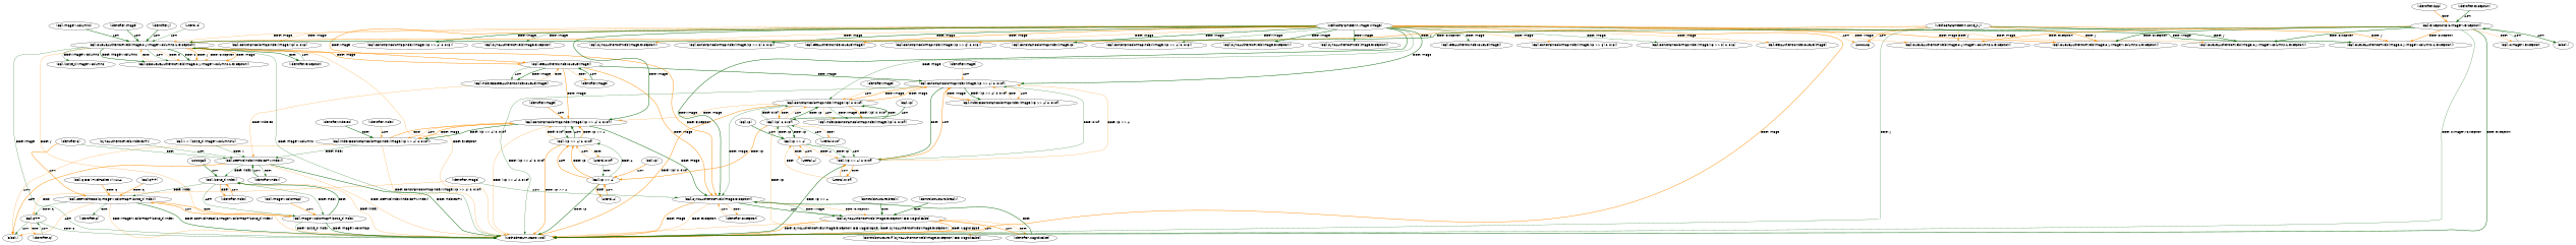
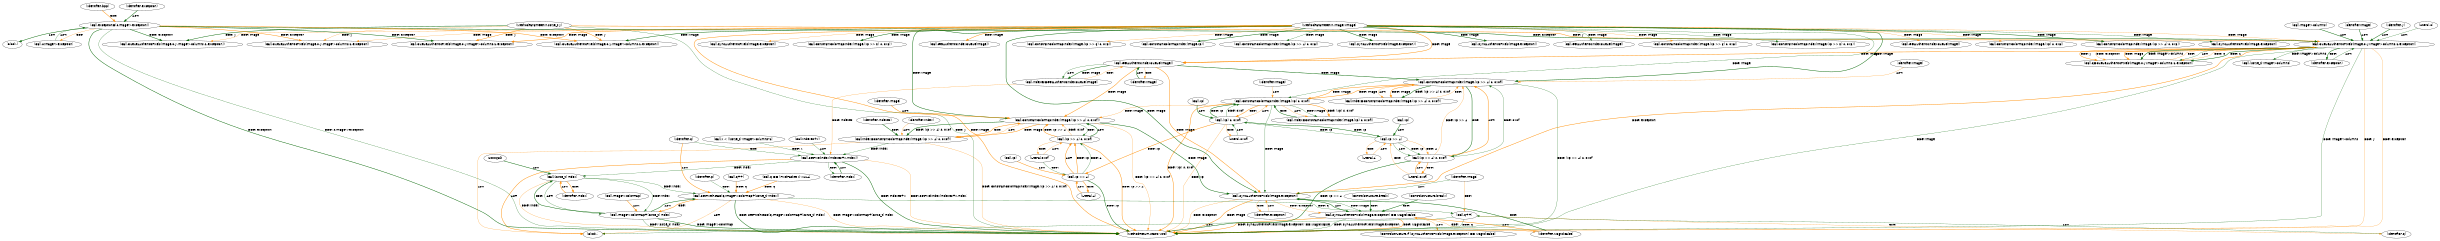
  digraph {
    fontname="DejaVu Sans"
    node [fontname="DejaVu Sans"]
    edge [color=darkorange fontname="DejaVu Sans" style=solid]
    n1 [label="(Call,ConstrainColormapIndex(image,(*p >> 4) & 0x0f))"]
    n2 [label="(Call,(*p >> 4) & 0x0f)"]
    n3 [label="(Call,index=ConstrainColormapIndex(image,(*p >> 4) & 0x0f))"]
    n4 [label="(Call,SyncAuthenticPixels(image,exception))"]
    n5 [label="(MethodReturn,static void)"]
    n6 [label="(Literal,0x0f)"]
    n7 [label="(Call,SetPixelIndex(indexes+x,index))"]
    n8 [label="(Block,)"]
    n9 [label="(Call,SyncAuthenticPixels(image,exception) == MagickFalse)"]
    n10 [label="(Identifier,exception)"]
    n11 [label="(Call,GetAuthenticIndexQueue(image))"]
    n12 [label="(Call,ConstrainColormapIndex(image,(*p >> 4) & 0x0f))"]
    n13 [label="(Identifier,image)"]
    n14 [label="(Call,indexes=GetAuthenticIndexQueue(image))"]
    n15 [label="(Call,ConstrainColormapIndex(image,(*p) & 0x0f))"]
    n16 [label="(Call,(*p >> 4) & 0x0f)"]
    n17 [label="(Call,index=ConstrainColormapIndex(image,(*p >> 4) & 0x0f))"]
    n18 [label="(Call,QueueAuthenticPixels(image,0,y,image->columns,1,exception))"]
    n19 [label="(Call,q=QueueAuthenticPixels(image,0,y,image->columns,1,exception))"]
    n20 [label="(Call,(ssize_t) image->columns)"]
    n21 [label="(Identifier,exception)"]
    n22 [label="(MethodParameterIn,Image *image)"]
    n23 [label="(Call,GetAuthenticIndexQueue(image))"]
    n24 [label="(Call,ConstrainColormapIndex(image,(*p >> 6) & 0x3))"]
    n25 [label="(Call,ConstrainColormapIndex(image,(*p >> 2) & 0x3))"]
    n26 [label="(Call,GetAuthenticIndexQueue(image))"]
    n27 [label="(Call,ConstrainColormapIndex(image,(*p) & 0x3))"]
    n28 [label="(Call,ConstrainColormapIndex(image,(*p >> 4) & 0x3))"]
    n29 [label="(Call,SyncAuthenticPixels(image,exception))"]
    n30 [label="(Call,SyncAuthenticPixels(image,exception))"]
    n31 [label="(Call,ConstrainColormapIndex(image,(*p >> 2) & 0x3))"]
    n32 [label="(Call,GetAuthenticIndexQueue(image))"]
    n33 [label="(Call,QueueAuthenticPixels(image,0,y,image->columns,1,exception))"]
    n34 [label="(Call,ConstrainColormapIndex(image,(*p >> 6) & 0x3))"]
    n35 [label="(Call,QueueAuthenticPixels(image,0,y,image->columns,1,exception))"]
    n36 [label="(Call,QueueAuthenticPixels(image,0,y,image->columns,1,exception))"]
    n37 [label="(Call,ConstrainColormapIndex(image,*p))"]
    n38 [label="(Call,ConstrainColormapIndex(image,(*p >> 4) & 0x3))"]
    n39 [label="(Call,QueueAuthenticPixels(image,0,y,image->columns,1,exception))"]
    n40 [label="(Call,SyncAuthenticPixels(image,exception))"]
    n41 [label="(Call,SyncAuthenticPixels(image,exception))"]
-   1000105
    n43 [label="(Call,(*p) & 0x0f)"]
    n44 [label="(Call,index=ConstrainColormapIndex(image,(*p) & 0x0f))"]
    n45 [label="(MethodParameterIn,ssize_t y)"]
    n46 [label="(Call,exception=(&image->exception))"]
    n47 [label="(Block,)"]
    n48 [label="(Call,&image->exception)"]
    n49 [label="(Call,*p >> 4)"]
    n50 [label="(Call,*p >> 4)"]
    n51 [label="(Literal,0x0f)"]
    n52 [label="(Literal,0x0f)"]
    n53 [label="(Literal,4)"]
    n54 [label="(Literal,4)"]
    n55 [label="(Call,(ssize_t) index)"]
    n56 [label="(Identifier,index)"]
    n57 [label="(Call,SetPixelRGBO(q,image->colormap+(ssize_t) index))"]
    n58 [label="(Call,image->colormap+(ssize_t) index)"]
    n59 [label="(Identifier,index)"]
    n60 [label="(Call,q++)"]
    n61 [label="(Identifier,q)"]
    n62 [label="(Identifier,MagickFalse)"]
    n63 [label="(ControlStructure,if (SyncAuthenticPixels(image,exception) == MagickFalse))"]
    n64 [label="(Identifier,image)"]
    n65 [label="(Call,*p)"]
    n66 [label="(Call,q == (PixelPacket *) NULL)"]
    n67 [label="(Identifier,bpp)"]
    n68 [label="(Literal,0)"]
    n69 [label="(Call,x < ((ssize_t) image->columns-1))"]
    n70 [label="(Call,image->colormap)"]
    n71 [label="(Identifier,indexes)"]
    n72 [label="(Identifier,p)"]
    n73 [label="(Identifier,image)"]
    n74 [label="(Call,image->columns)"]
    n75 [label="(Identifier,exception)"]
    n76 [label="(Identifier,image)"]
    n77 [label="(Identifier,q)"]
    n78 [label="(Call,*p)"]
    n79 [label="(ControlStructure,break;)"]
    n80 [label="(ControlStructure,break;)"]
    n81 [label="(Identifier,image)"]
    n82 [label="(Identifier,index)"]
    n83 [label="(Identifier,image)"]
    n84 [label="(Call,*p)"]
    n85 [label="(Identifier,y)"]
-   n86 [label="(SyncAuthenticPixels,indexes+x)"]
+   n86 [label="(Call,indexes+x)"]
    n87 [label="(Call,q++)"]
    1000659
    n1 -> n2 [color=darkgreen label="CFG: "]
    n1 -> n3 [label="AST: "]
    n1 -> n3 [label="DDG: image" style=bold]
    n1 -> n3 [color=darkgreen label="DDG: (*p >> 4) & 0x0f" style=bold]
    n1 -> n4 [color=darkgreen label="DDG: image" style=bold]
    n1 -> n5 [label="DDG: (*p >> 4) & 0x0f"]
    n2 -> n1 [color=darkgreen label="AST: " style=bold]
    n2 -> n1 [label="DDG: *p >> 4" style=bold]
    n2 -> n1 [label="DDG: 0x0f"]
    n2 -> n5 [label="DDG: *p >> 4" style=bold]
    n2 -> n6 [label="CFG: "]
    n3 -> n1 [label="CFG: " style=bold]
    n3 -> n5 [label="DDG: ConstrainColormapIndex(image,(*p >> 4) & 0x0f)"]
    n3 -> n7 [color=darkgreen label="DDG: index"]
    n3 -> n8 [label="AST: "]
    n4 -> n5 [label="DDG: image" style=bold]
    n4 -> n5 [label="DDG: exception"]
    n4 -> n9 [color=darkgreen label="AST: " style=bold]
    n4 -> n9 [color=darkgreen label="DDG: image"]
    n4 -> n9 [label="DDG: exception"]
    n4 -> n10 [label="CFG: "]
    n6 -> n2 [label="AST: "]
    n6 -> n50 [color=darkgreen label="CFG: "]
    n7 -> n5 [label="DDG: SetPixelIndex(indexes+x,index)"]
    n7 -> n5 [color=darkgreen label="DDG: indexes+x" style=bold]
    n7 -> n8 [label="AST: " style=bold]
    n7 -> n55 [color=darkgreen label="DDG: index"]
    n7 -> n56 [color=darkgreen label="CFG: "]
    n9 -> n5 [label="DDG: MagickFalse" style=bold]
    n9 -> n5 [label="DDG: SyncAuthenticPixels(image,exception) == MagickFalse" style=bold]
    n9 -> n5 [color=darkgreen label="DDG: SyncAuthenticPixels(image,exception)"]
    n9 -> n62 [label="CFG: "]
    n9 -> n63 [label="AST: "]
    n10 -> n4 [label="AST: "]
    n11 -> n1 [label="DDG: image" style=bold]
    n11 -> n4 [label="DDG: image" style=bold]
    n11 -> n12 [color=darkgreen label="DDG: image" style=bold]
    n11 -> n13 [label="CFG: "]
    n11 -> n14 [color=darkgreen label="AST: "]
    n11 -> n14 [color=darkgreen label="DDG: image" style=bold]
    n12 -> n5 [color=darkgreen label="DDG: (*p >> 4) & 0x0f"]
    n12 -> n15 [label="DDG: image" style=bold]
    n12 -> n16 [color=darkgreen label="CFG: " style=bold]
    n12 -> n17 [label="AST: "]
    n12 -> n17 [label="DDG: image" style=bold]
    n12 -> n17 [color=darkgreen label="DDG: (*p >> 4) & 0x0f" style=bold]
    n13 -> n11 [color=darkgreen label="AST: " style=bold]
    n14 -> n7 [label="DDG: indexes"]
    n14 -> n11 [label="CFG: "]
    n15 -> n1 [label="DDG: image"]
    n15 -> n4 [color=darkgreen label="DDG: image"]
    n15 -> n5 [label="DDG: (*p) & 0x0f" style=bold]
    n15 -> n12 [label="DDG: image" style=bold]
    n15 -> n43 [label="CFG: " style=bold]
    n15 -> n44 [label="AST: "]
    n15 -> n44 [color=darkgreen label="DDG: image"]
    n15 -> n44 [label="DDG: (*p) & 0x0f" style=bold]
    n16 -> n5 [color=darkgreen label="DDG: *p >> 4" style=bold]
    n16 -> n12 [label="AST: " style=bold]
    n16 -> n12 [label="DDG: *p >> 4"]
    n16 -> n12 [color=darkgreen label="DDG: 0x0f"]
    n16 -> n52 [label="CFG: " style=bold]
    n17 -> n12 [label="CFG: "]
    n18 -> n4 [label="DDG: exception" style=bold]
    n18 -> n5 [label="DDG: y"]
    n18 -> n5 [label="DDG: exception"]
    n18 -> n5 [color=darkgreen label="DDG: image"]
    n18 -> n5 [color=darkgreen label="DDG: image->columns"]
    n18 -> n11 [label="DDG: image" style=bold]
    n18 -> n19 [color=darkgreen label="AST: "]
    n18 -> n19 [label="DDG: 0"]
    n18 -> n19 [color=darkgreen label="DDG: 1" style=bold]
    n18 -> n19 [label="DDG: y" style=bold]
    n18 -> n19 [label="DDG: exception"]
    n18 -> n19 [label="DDG: image" style=bold]
    n18 -> n19 [color=darkgreen label="DDG: image->columns" style=bold]
    n18 -> n20 [color=darkgreen label="DDG: image->columns"]
    n18 -> n21 [color=darkgreen label="CFG: " style=bold]
    n19 -> n18 [label="CFG: "]
    n21 -> n18 [color=darkgreen label="AST: "]
    n22 -> n1 [color=darkgreen label="DDG: image" style=bold]
    n22 -> n4 [color=darkgreen label="DDG: image" style=bold]
    n22 -> n5 [label="DDG: image" style=bold]
    n22 -> n11 [label="DDG: image" style=bold]
    n22 -> n12 [color=darkgreen label="DDG: image" style=bold]
    n22 -> n15 [color=darkgreen label="DDG: image"]
    n22 -> n18 [label="DDG: image"]
    n22 -> n23 [color=darkgreen label="DDG: image"]
    n22 -> n24 [label="DDG: image"]
    n22 -> n25 [color=darkgreen label="DDG: image"]
    n22 -> n26 [label="DDG: image"]
    n22 -> n27 [label="DDG: image"]
    n22 -> n28 [color=darkgreen label="DDG: image" style=bold]
    n22 -> n29 [color=darkgreen label="DDG: image"]
    n22 -> n30 [label="DDG: image"]
    n22 -> n31 [color=darkgreen label="DDG: image" style=bold]
    n22 -> n32 [label="DDG: image" style=bold]
    n22 -> n33 [color=darkgreen label="DDG: image" style=bold]
    n22 -> n34 [label="DDG: image"]
    n22 -> n35 [label="DDG: image"]
    n22 -> n36 [label="DDG: image"]
    n22 -> n37 [color=darkgreen label="DDG: image" style=bold]
    n22 -> n38 [color=darkgreen label="DDG: image"]
    n22 -> n39 [label="DDG: image" style=bold]
    n22 -> n40 [color=darkgreen label="DDG: image" style=bold]
    n22 -> n41 [color=darkgreen label="DDG: image" style=bold]
-   n22 -> 1000105 [label="AST: "]
    n43 -> n5 [label="DDG: *p"]
    n43 -> n15 [label="AST: "]
    n43 -> n15 [color=darkgreen label="DDG: *p" style=bold]
    n43 -> n15 [color=darkgreen label="DDG: 0x0f"]
    n43 -> n49 [color=darkgreen label="DDG: *p" style=bold]
    n43 -> n50 [label="DDG: *p" style=bold]
    n43 -> n51 [label="CFG: "]
    n44 -> n15 [color=darkgreen label="CFG: " style=bold]
    n45 -> n5 [color=darkgreen label="DDG: y"]
    n45 -> n18 [label="DDG: y" style=bold]
    n45 -> n33 [label="DDG: y" style=bold]
    n45 -> n35 [label="DDG: y"]
    n45 -> n36 [color=darkgreen label="DDG: y" style=bold]
    n45 -> n39 [label="DDG: y" style=bold]
-   n45 -> 1000105 [label="AST: " style=bold]
    n46 -> n5 [color=darkgreen label="DDG: exception" style=bold]
    n46 -> n5 [color=darkgreen label="DDG: &image->exception"]
    n46 -> n18 [color=darkgreen label="DDG: exception" style=bold]
    n46 -> n33 [label="DDG: exception" style=bold]
    n46 -> n35 [label="DDG: exception" style=bold]
    n46 -> n36 [color=darkgreen label="DDG: exception" style=bold]
    n46 -> n39 [color=darkgreen label="DDG: exception" style=bold]
    n46 -> n47 [color=darkgreen label="AST: " style=bold]
    n46 -> n48 [label="CFG: "]
    n48 -> n46 [color=darkgreen label="AST: "]
    n49 -> n16 [color=darkgreen label="AST: "]
    n49 -> n16 [color=darkgreen label="DDG: *p"]
    n49 -> n16 [label="DDG: 4"]
    n49 -> n43 [color=darkgreen label="DDG: *p"]
    n49 -> n53 [label="CFG: "]
    n50 -> n2 [label="AST: " style=bold]
    n50 -> n2 [label="DDG: *p" style=bold]
    n50 -> n2 [color=darkgreen label="DDG: 4"]
    n50 -> n5 [color=darkgreen label="DDG: *p" style=bold]
    n50 -> n54 [label="CFG: " style=bold]
    n51 -> n43 [color=darkgreen label="AST: "]
    n52 -> n16 [label="AST: " style=bold]
    n52 -> n49 [label="CFG: "]
    n53 -> n49 [label="AST: "]
    n54 -> n50 [label="AST: " style=bold]
    n55 -> n5 [label="DDG: index"]
    n55 -> n57 [color=darkgreen label="DDG: index"]
    n55 -> n58 [color=darkgreen label="AST: "]
    n55 -> n58 [color=darkgreen label="DDG: index"]
    n55 -> n59 [label="CFG: " style=bold]
    n56 -> n7 [color=darkgreen label="AST: " style=bold]
    n57 -> n5 [color=darkgreen label="DDG: SetPixelRGBO(q,image->colormap+(ssize_t) index)" style=bold]
    n57 -> n5 [label="DDG: image->colormap+(ssize_t) index"]
    n57 -> n8 [label="AST: "]
    n57 -> n58 [label="CFG: " style=bold]
    n57 -> n60 [color=darkgreen label="DDG: q"]
    n58 -> n5 [color=darkgreen label="DDG: image->colormap" style=bold]
    n58 -> n5 [color=darkgreen label="DDG: (ssize_t) index"]
    n58 -> n55 [color=darkgreen label="CFG: " style=bold]
-   n58 -> n57 [label="AST: " style=bold]
+   n58 -> n57 [color=darkgreen label="AST: " style=bold]
    n59 -> n55 [label="AST: " style=bold]
    n60 -> n5 [color=darkgreen label="DDG: q"]
    n60 -> n8 [color=darkgreen label="AST: "]
    n60 -> n61 [label="CFG: "]
    n61 -> n60 [color=darkgreen label="AST: "]
    n62 -> n4 [color=darkgreen label="CFG: " style=bold]
    n62 -> n9 [label="AST: " style=bold]
    n64 -> n4 [color=darkgreen label="AST: "]
    n64 -> n60 [label="CFG: "]
    n65 -> n43 [color=darkgreen label="AST: " style=bold]
    n66 -> n57 [label="DDG: q" style=bold]
    n67 -> n46 [label="CFG: " style=bold]
    n68 -> n18 [color=darkgreen label="AST: "]
    n69 -> n7 [color=darkgreen label="DDG: x"]
    n70 -> n58 [label="AST: " style=bold]
    n71 -> n3 [color=darkgreen label="CFG: " style=bold]
-   n57 -> n72 [color=darkgreen label="CFG: "]
+   n72 -> n57 [color=darkgreen label="CFG: "]
    n73 -> n12 [label="AST: "]
    n74 -> n18 [color=darkgreen label="AST: " style=bold]
    n75 -> n46 [color=darkgreen label="AST: " style=bold]
    n76 -> n1 [label="AST: " style=bold]
    n77 -> n7 [color=darkgreen label="CFG: "]
    n77 -> n57 [label="AST: " style=bold]
    n78 -> n49 [color=darkgreen label="AST: " style=bold]
    n79 -> n9 [color=darkgreen label="CFG: " style=bold]
    n80 -> n9 [color=darkgreen label="CFG: " style=bold]
    n81 -> n15 [label="AST: "]
    n82 -> n3 [label="AST: "]
    n83 -> n18 [color=darkgreen label="AST: " style=bold]
    n84 -> n50 [label="AST: " style=bold]
    n85 -> n18 [color=darkgreen label="AST: " style=bold]
    n86 -> n7 [color=darkgreen label="AST: "]
    n87 -> n57 [label="DDG: q" style=bold]
    1000659 -> n55 [color=darkgreen label="AST: " style=bold]
  }
